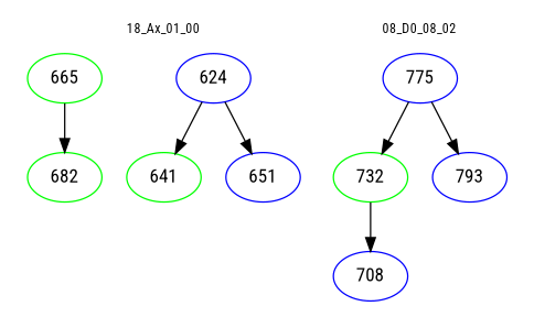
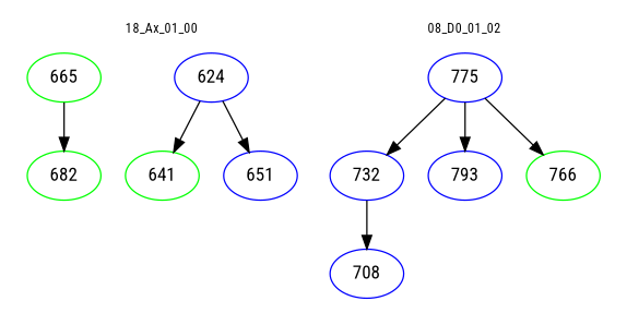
  digraph {
    fontname="Roboto Condensed"
    node [color=blue fontname="Roboto Condensed"]
    edge [color=black fontname="Roboto Condensed"]
    n1 [label=624]
    n2 [color=green label=641]
    n3 [label=651]
    n4 [color=green label=665]
    n5 [color=green label=682]
    n6 [label=775]
-   n7 [color=green label=732]
+   n7 [label=732]
    n8 [label=793]
+   n9 [color=green label=766]
    n10 [label=708]
    subgraph cluster_1 {
      color=white
      fontsize=10
      label="18_Ax_01_00"
      n1
      n2
      n3
      n4
      n5
    }
    subgraph cluster_2 {
      color=white
      fontsize=10
-     label="08_D0_08_02"
+     label="08_D0_01_02"
      n6
      n7
      n8
+     n9
      n10
    }
    n1 -> n2
    n1 -> n3
    n4 -> n5
    n6 -> n7
    n6 -> n8
+   n6 -> n9
    n7 -> n10
  }
